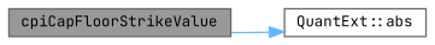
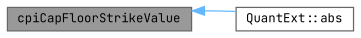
  digraph {
    rankdir=LR
    fontname="JetBrains Mono"
    node [fontname="JetBrains Mono" fontsize=10 shape=box style=filled]
    n1 [color=gray40 fillcolor=grey60 fontcolor=black height=0.2 label=cpiCapFloorStrikeValue width=0.4]
    n2 [color=grey40 fillcolor=white height=0.2 label="QuantExt::abs" width=0.4]
-   n1 -> n2 [color=steelblue1 fontname="JetBrains Mono" fontsize=10 labelfontname=Helvetica labelfontsize=10 style=solid]
+   n2 -> n1 [color=steelblue1 fontname="JetBrains Mono" fontsize=10 labelfontname=Helvetica labelfontsize=10 style=solid]
  }
